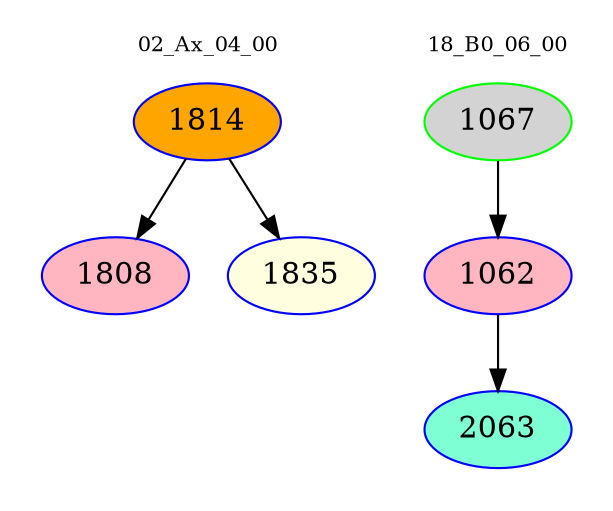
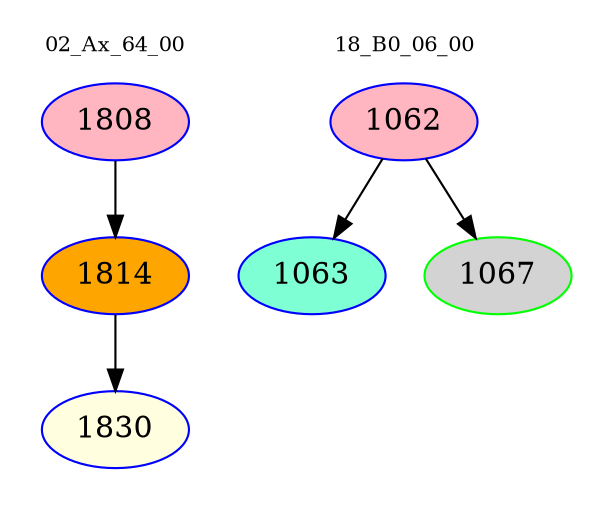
  digraph {
    node [color=blue fillcolor=lightpink style=filled]
    edge [color=black]
    n1 [fillcolor=orange label=1814]
    n2 [label=1808]
-   n3 [fillcolor=lightyellow label=1835]
+   n3 [fillcolor=lightyellow label=1830]
    n4 [label=1062]
-   n5 [fillcolor=aquamarine label=2063]
+   n5 [fillcolor=aquamarine label=1063]
    n6 [color=green fillcolor=lightgrey label=1067]
    subgraph cluster_1 {
      color=white
      fontsize=10
-     label="02_Ax_04_00"
+     label="02_Ax_64_00"
      n1
      n2
      n3
    }
    subgraph cluster_2 {
      color=white
      fontsize=10
      label="18_B0_06_00"
      n4
      n5
      n6
    }
-   n1 -> n2
+   n2 -> n1
    n1 -> n3
    n4 -> n5
-   n6 -> n4
+   n4 -> n6
  }
